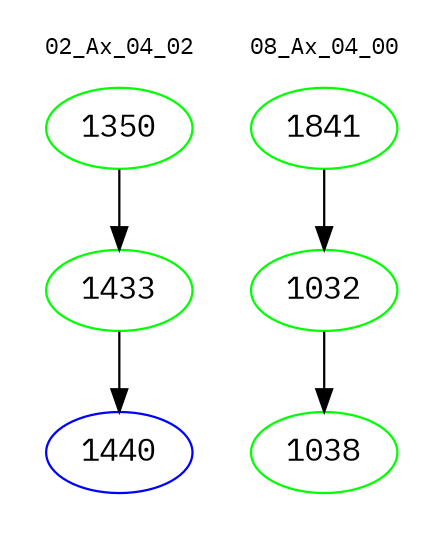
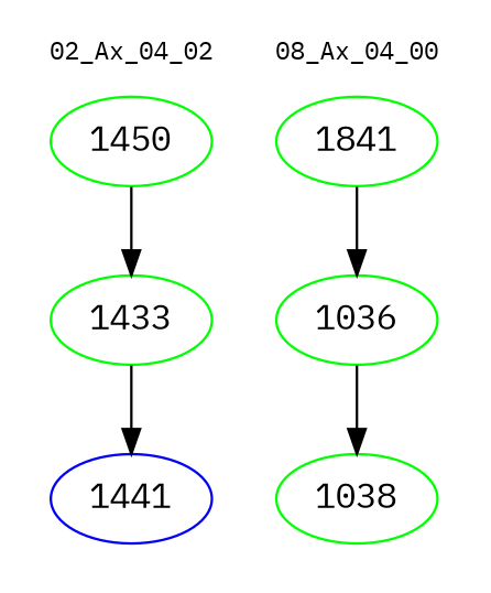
  digraph {
    fontname="IBM Plex Mono"
    node [color=green fontname="IBM Plex Mono"]
    edge [color=black fontname="IBM Plex Mono"]
-   n1 [label=1350]
+   n1 [label=1450]
    n2 [label=1433]
-   n3 [color=blue label=1440]
+   n3 [color=blue label=1441]
    n4 [label=1841]
-   n5 [label=1032]
+   n5 [label=1036]
    n6 [label=1038]
    subgraph cluster_1 {
      color=white
      fontsize=10
      label="02_Ax_04_02"
      n1
      n2
      n3
    }
    subgraph cluster_2 {
      color=white
      fontsize=10
      label="08_Ax_04_00"
      n4
      n5
      n6
    }
    n1 -> n2
    n2 -> n3
    n4 -> n5
    n5 -> n6
  }
